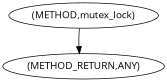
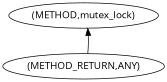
  digraph {
    fontname="Open Sans"
    node [fontname="Open Sans"]
    n1 [label=<(METHOD,mutex_lock)>]
    n2 [label=<(METHOD_RETURN,ANY)>]
-   n1 -> n2 [fontname="Open Sans"]
+   n2 -> n1 [fontname="Open Sans"]
  }
